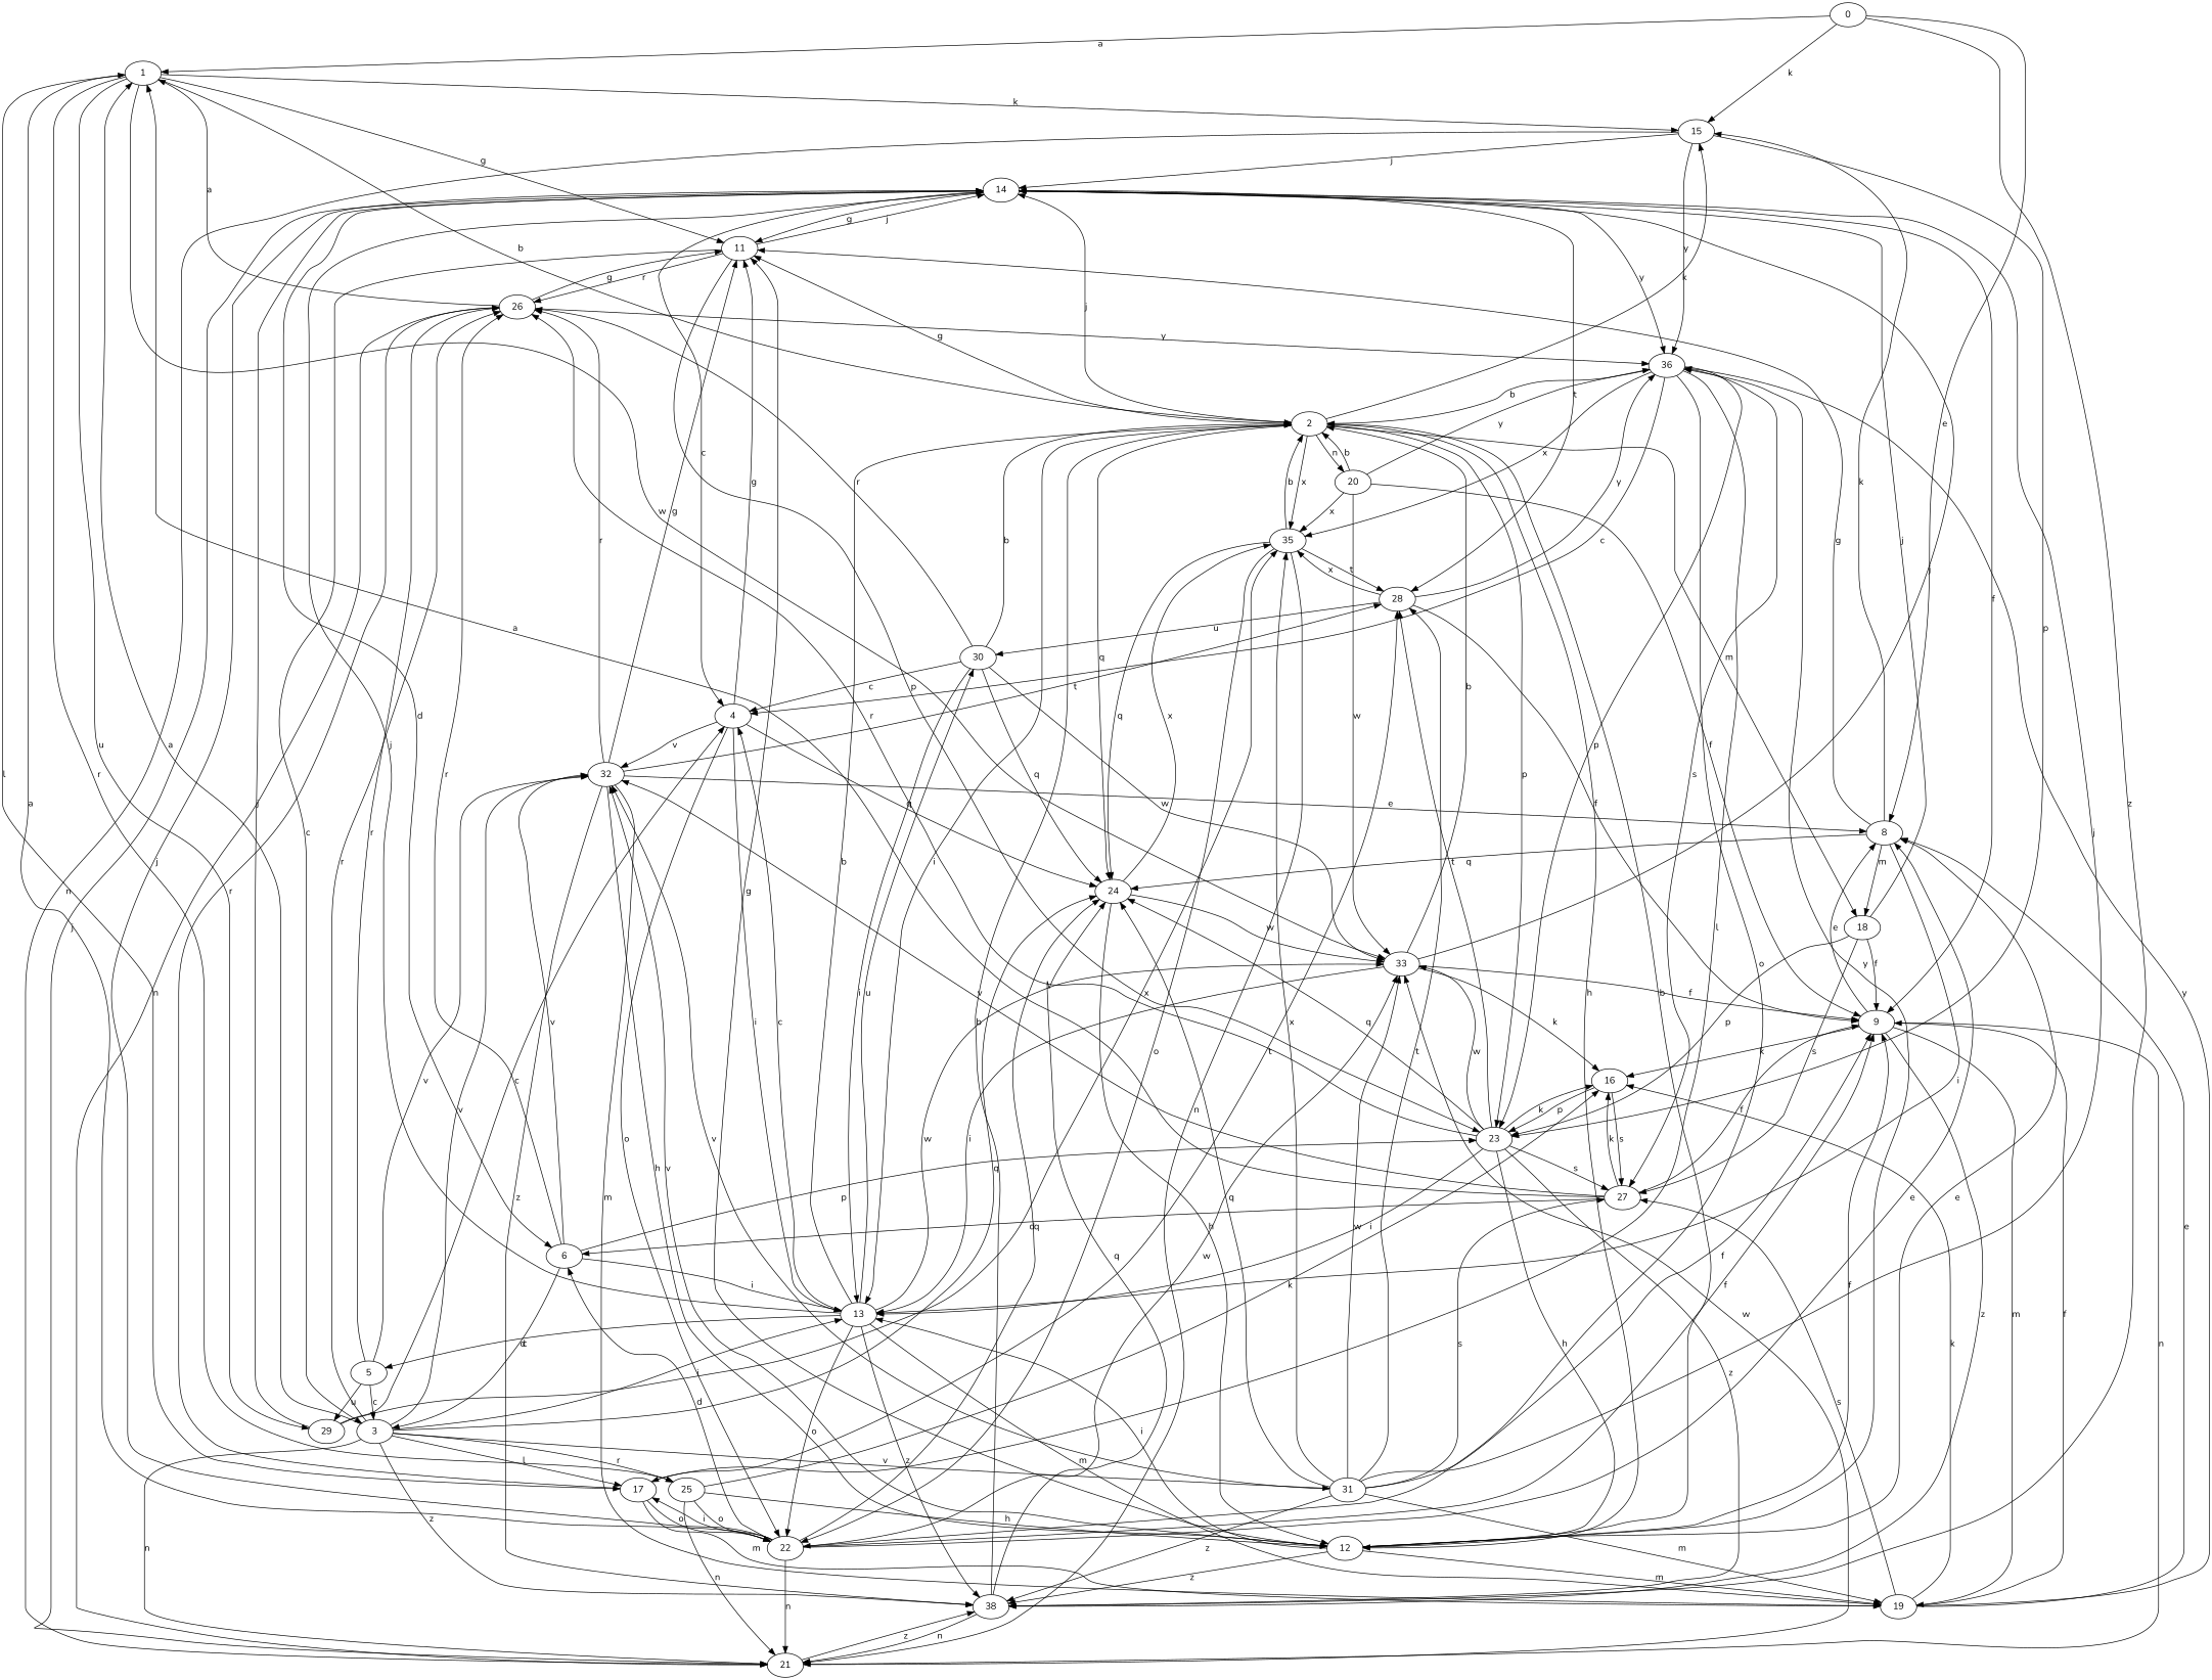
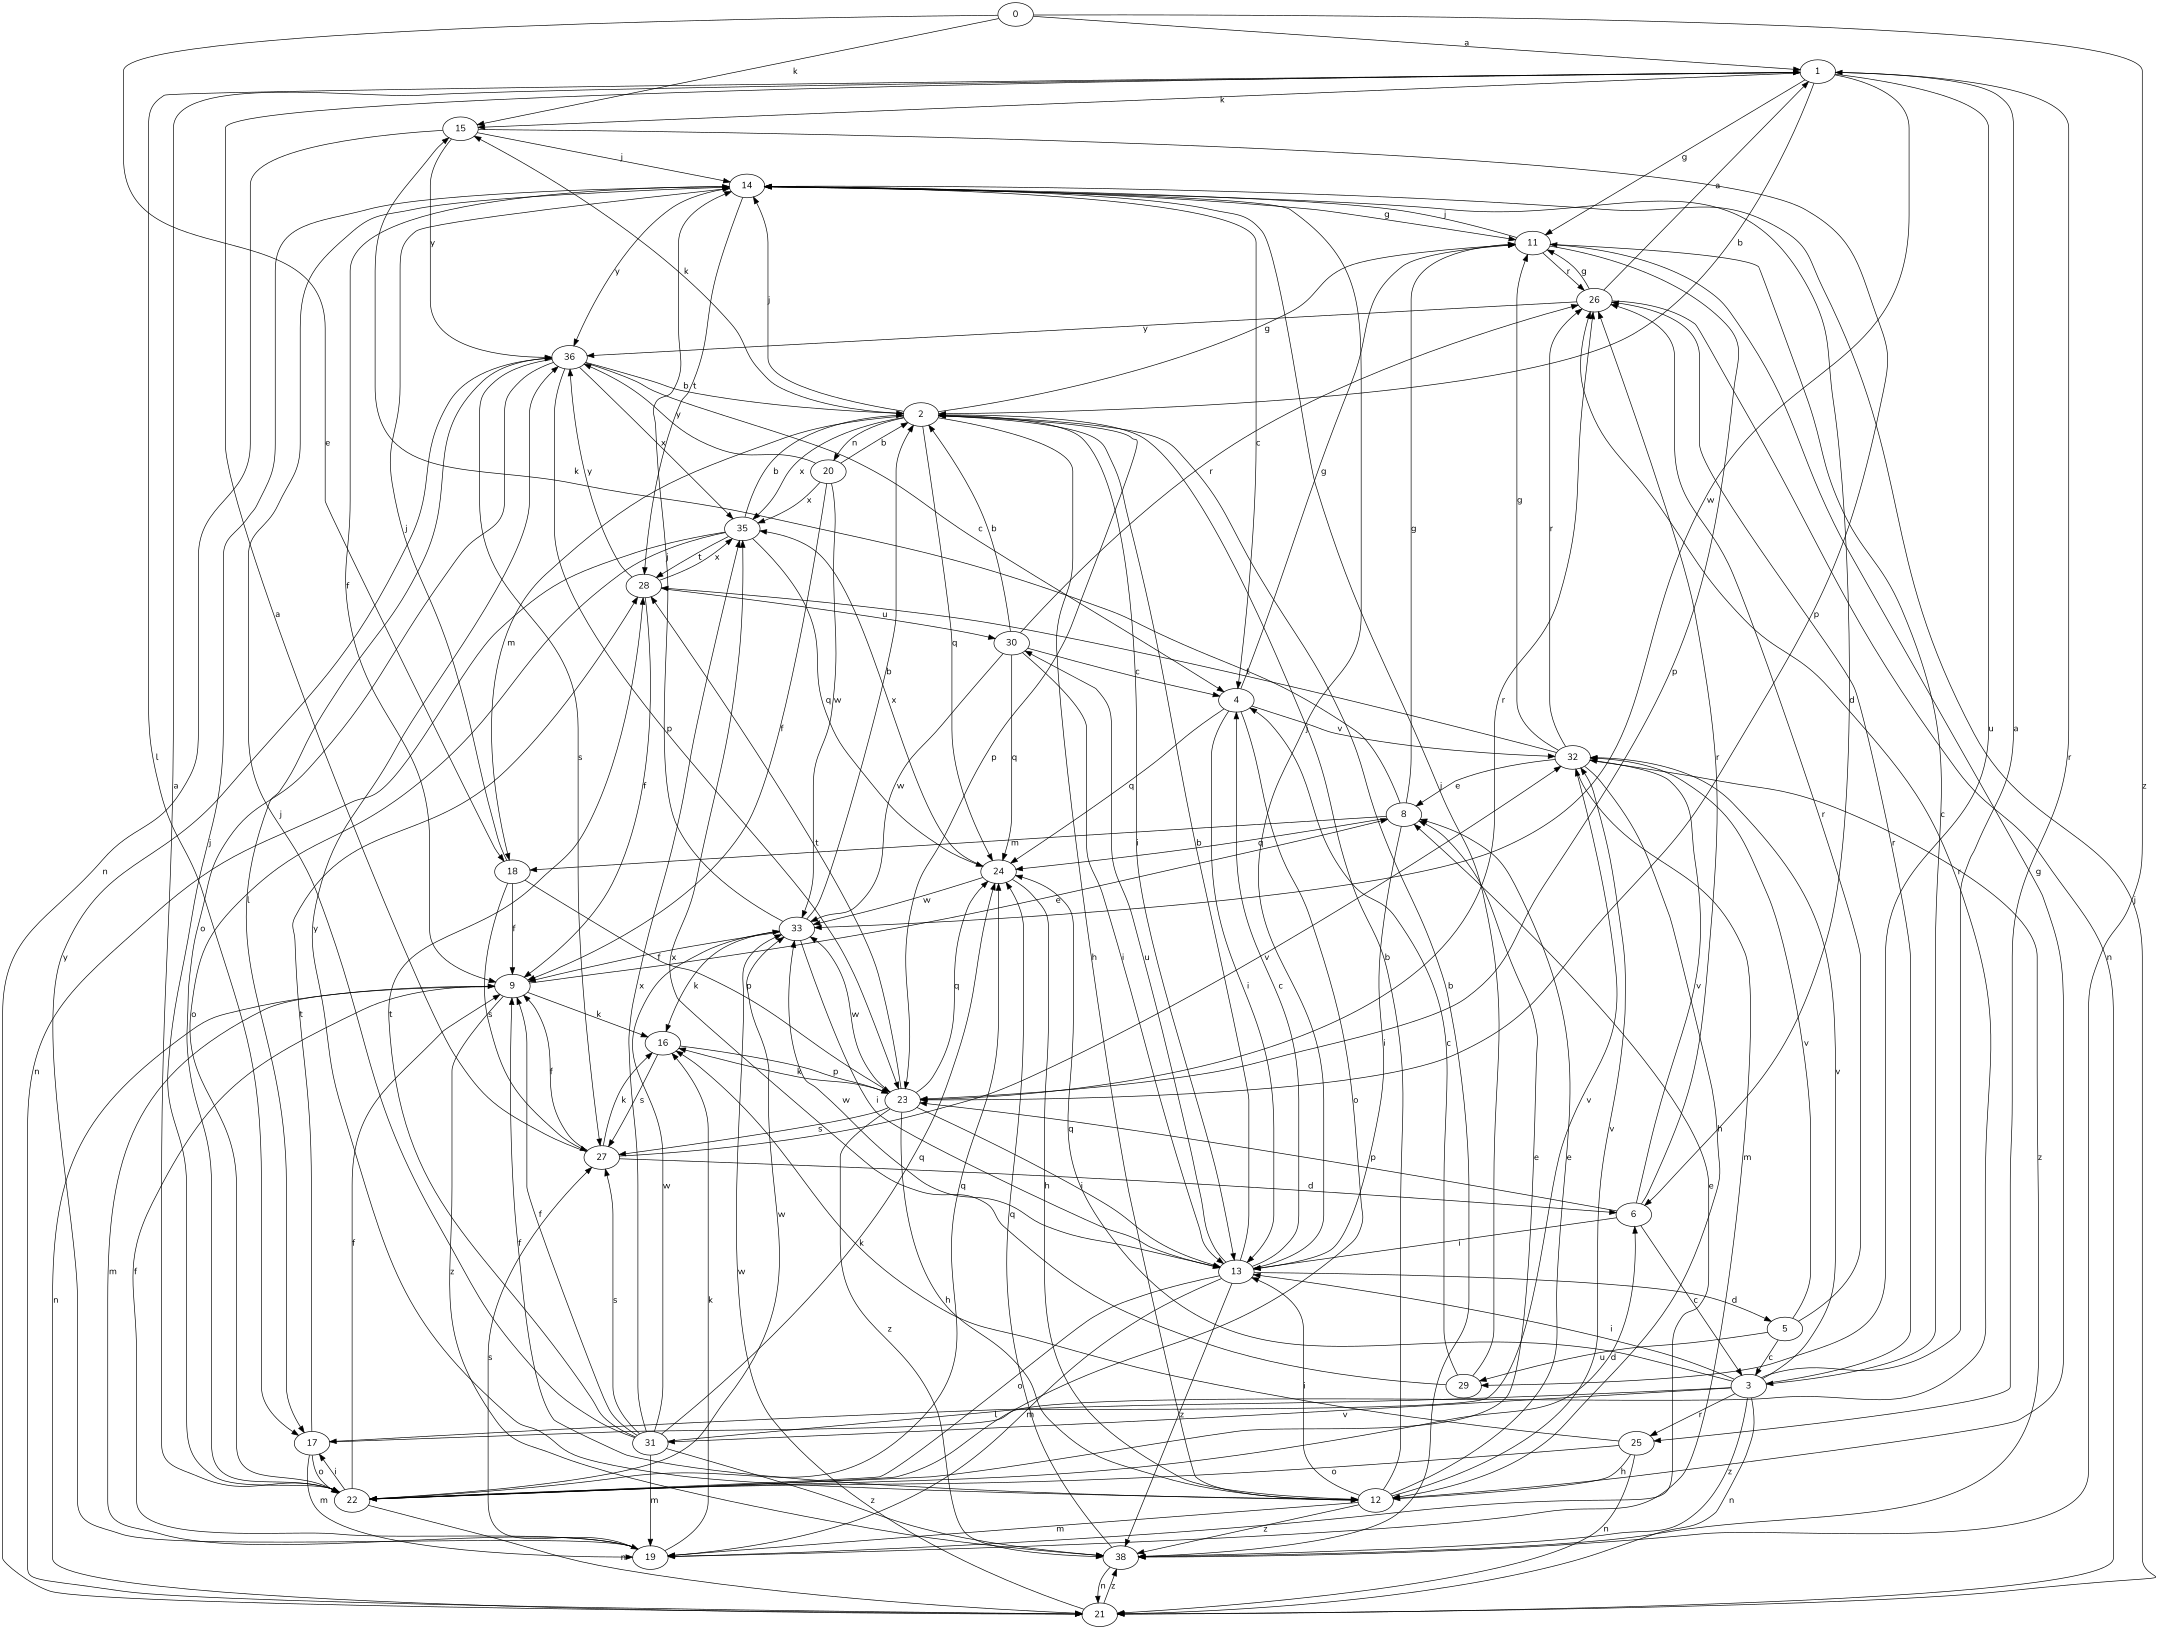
  strict digraph {
    fontname=Nunito
    node [fontname=Nunito]
    edge [fontname=Nunito]
    0
    1
    8
    15
    38
    2
    11
    17
    25
    29
    33
    13
    18
    24
    14
    23
    21
    36
    12
    20
    35
    3
    26
    22
    19
    28
    16
    4
    9
    32
    5
    30
    6
    27
    31
    0 -> 1 [label=a]
-   0 -> 8 [label=e]
+   0 -> 18 [label=e]
    0 -> 15 [label=k]
    0 -> 38 [label=z]
    1 -> 15 [label=k]
    1 -> 2 [label=b]
    1 -> 11 [label=g]
    1 -> 17 [label=l]
    1 -> 25 [label=r]
    1 -> 29 [label=u]
    1 -> 33 [label=w]
    8 -> 15 [label=k]
    8 -> 11 [label=g]
    8 -> 13 [label=i]
    8 -> 18 [label=m]
    8 -> 24 [label=q]
    15 -> 14 [label=j]
    15 -> 23 [label=p]
    15 -> 21 [label=n]
    15 -> 36 [label=y]
    38 -> 2 [label=b]
    38 -> 24 [label=q]
    38 -> 21 [label=n]
    2 -> 15 [label=k]
    2 -> 11 [label=g]
    2 -> 13 [label=i]
    2 -> 18 [label=m]
    2 -> 24 [label=q]
    2 -> 14 [label=j]
    2 -> 23 [label=p]
    2 -> 12 [label=h]
    2 -> 20 [label=n]
    2 -> 35 [label=x]
    11 -> 14 [label=j]
    11 -> 23 [label=p]
    11 -> 3 [label=c]
    11 -> 26 [label=r]
    17 -> 26 [label=r]
    17 -> 22 [label=o]
    17 -> 19 [label=m]
    17 -> 28 [label=t]
    25 -> 21 [label=n]
    25 -> 12 [label=h]
    25 -> 22 [label=o]
    25 -> 16 [label=k]
    29 -> 14 [label=j]
    29 -> 35 [label=x]
    29 -> 4 [label=c]
    33 -> 2 [label=b]
    33 -> 13 [label=i]
    33 -> 14 [label=j]
    33 -> 16 [label=k]
    33 -> 9 [label=f]
    13 -> 38 [label=z]
    13 -> 2 [label=b]
    13 -> 33 [label=w]
    13 -> 14 [label=j]
    13 -> 22 [label=o]
    13 -> 19 [label=m]
    13 -> 4 [label=c]
    13 -> 5 [label=d]
    13 -> 30 [label=u]
    18 -> 14 [label=j]
    18 -> 23 [label=p]
    18 -> 9 [label=f]
    18 -> 27 [label=s]
    24 -> 33 [label=w]
    24 -> 12 [label=h]
    24 -> 35 [label=x]
    14 -> 11 [label=g]
    14 -> 36 [label=y]
    14 -> 28 [label=t]
    14 -> 4 [label=c]
    14 -> 9 [label=f]
    14 -> 6 [label=d]
    23 -> 38 [label=z]
    23 -> 33 [label=w]
    23 -> 13 [label=i]
    23 -> 24 [label=q]
    23 -> 12 [label=h]
    23 -> 26 [label=r]
    23 -> 28 [label=t]
    23 -> 16 [label=k]
    23 -> 27 [label=s]
    21 -> 38 [label=z]
    21 -> 33 [label=w]
    21 -> 14 [label=j]
    36 -> 2 [label=b]
    36 -> 17 [label=l]
    36 -> 23 [label=p]
    36 -> 35 [label=x]
    36 -> 22 [label=o]
    36 -> 4 [label=c]
    36 -> 27 [label=s]
    12 -> 8 [label=e]
    12 -> 38 [label=z]
    12 -> 2 [label=b]
    12 -> 11 [label=g]
    12 -> 13 [label=i]
    12 -> 36 [label=y]
    12 -> 19 [label=m]
    12 -> 9 [label=f]
    12 -> 32 [label=v]
    20 -> 2 [label=b]
    20 -> 33 [label=w]
    20 -> 36 [label=y]
    20 -> 35 [label=x]
    20 -> 9 [label=f]
    35 -> 2 [label=b]
    35 -> 24 [label=q]
    35 -> 21 [label=n]
    35 -> 22 [label=o]
    35 -> 28 [label=t]
    3 -> 1 [label=a]
    3 -> 38 [label=z]
    3 -> 17 [label=l]
    3 -> 25 [label=r]
    3 -> 13 [label=i]
    3 -> 24 [label=q]
    3 -> 21 [label=n]
    3 -> 26 [label=r]
    3 -> 32 [label=v]
    3 -> 31 [label=v]
    26 -> 1 [label=a]
    26 -> 11 [label=g]
    26 -> 21 [label=n]
    26 -> 36 [label=y]
    22 -> 1 [label=a]
    22 -> 8 [label=e]
    22 -> 17 [label=i]
    22 -> 33 [label=w]
    22 -> 24 [label=q]
    22 -> 14 [label=j]
    22 -> 21 [label=n]
    22 -> 9 [label=f]
    22 -> 6 [label=d]
    19 -> 8 [label=e]
    19 -> 36 [label=y]
    19 -> 16 [label=k]
    19 -> 9 [label=f]
    19 -> 27 [label=s]
    28 -> 36 [label=y]
    28 -> 35 [label=x]
    28 -> 9 [label=f]
    28 -> 30 [label=u]
    16 -> 23 [label=p]
    16 -> 27 [label=s]
    4 -> 11 [label=g]
    4 -> 13 [label=i]
    4 -> 24 [label=q]
    4 -> 22 [label=o]
    4 -> 32 [label=v]
    9 -> 8 [label=e]
    9 -> 38 [label=z]
    9 -> 21 [label=n]
    9 -> 19 [label=m]
    9 -> 16 [label=k]
    32 -> 8 [label=e]
    32 -> 38 [label=z]
    32 -> 11 [label=g]
    32 -> 12 [label=h]
    32 -> 26 [label=r]
    32 -> 19 [label=m]
    32 -> 28 [label=t]
    5 -> 29 [label=u]
    5 -> 3 [label=c]
    5 -> 26 [label=r]
    5 -> 32 [label=v]
    30 -> 2 [label=b]
    30 -> 33 [label=w]
    30 -> 13 [label=i]
    30 -> 24 [label=q]
    30 -> 26 [label=r]
    30 -> 4 [label=c]
    6 -> 13 [label=i]
    6 -> 23 [label=p]
    6 -> 3 [label=c]
    6 -> 26 [label=r]
    6 -> 32 [label=v]
    27 -> 1 [label=a]
    27 -> 16 [label=k]
    27 -> 9 [label=f]
    27 -> 32 [label=v]
    27 -> 6 [label=d]
    31 -> 38 [label=z]
    31 -> 33 [label=w]
    31 -> 24 [label=q]
    31 -> 14 [label=j]
    31 -> 35 [label=x]
    31 -> 19 [label=m]
    31 -> 28 [label=t]
    31 -> 9 [label=f]
    31 -> 32 [label=v]
    31 -> 27 [label=s]
  }
